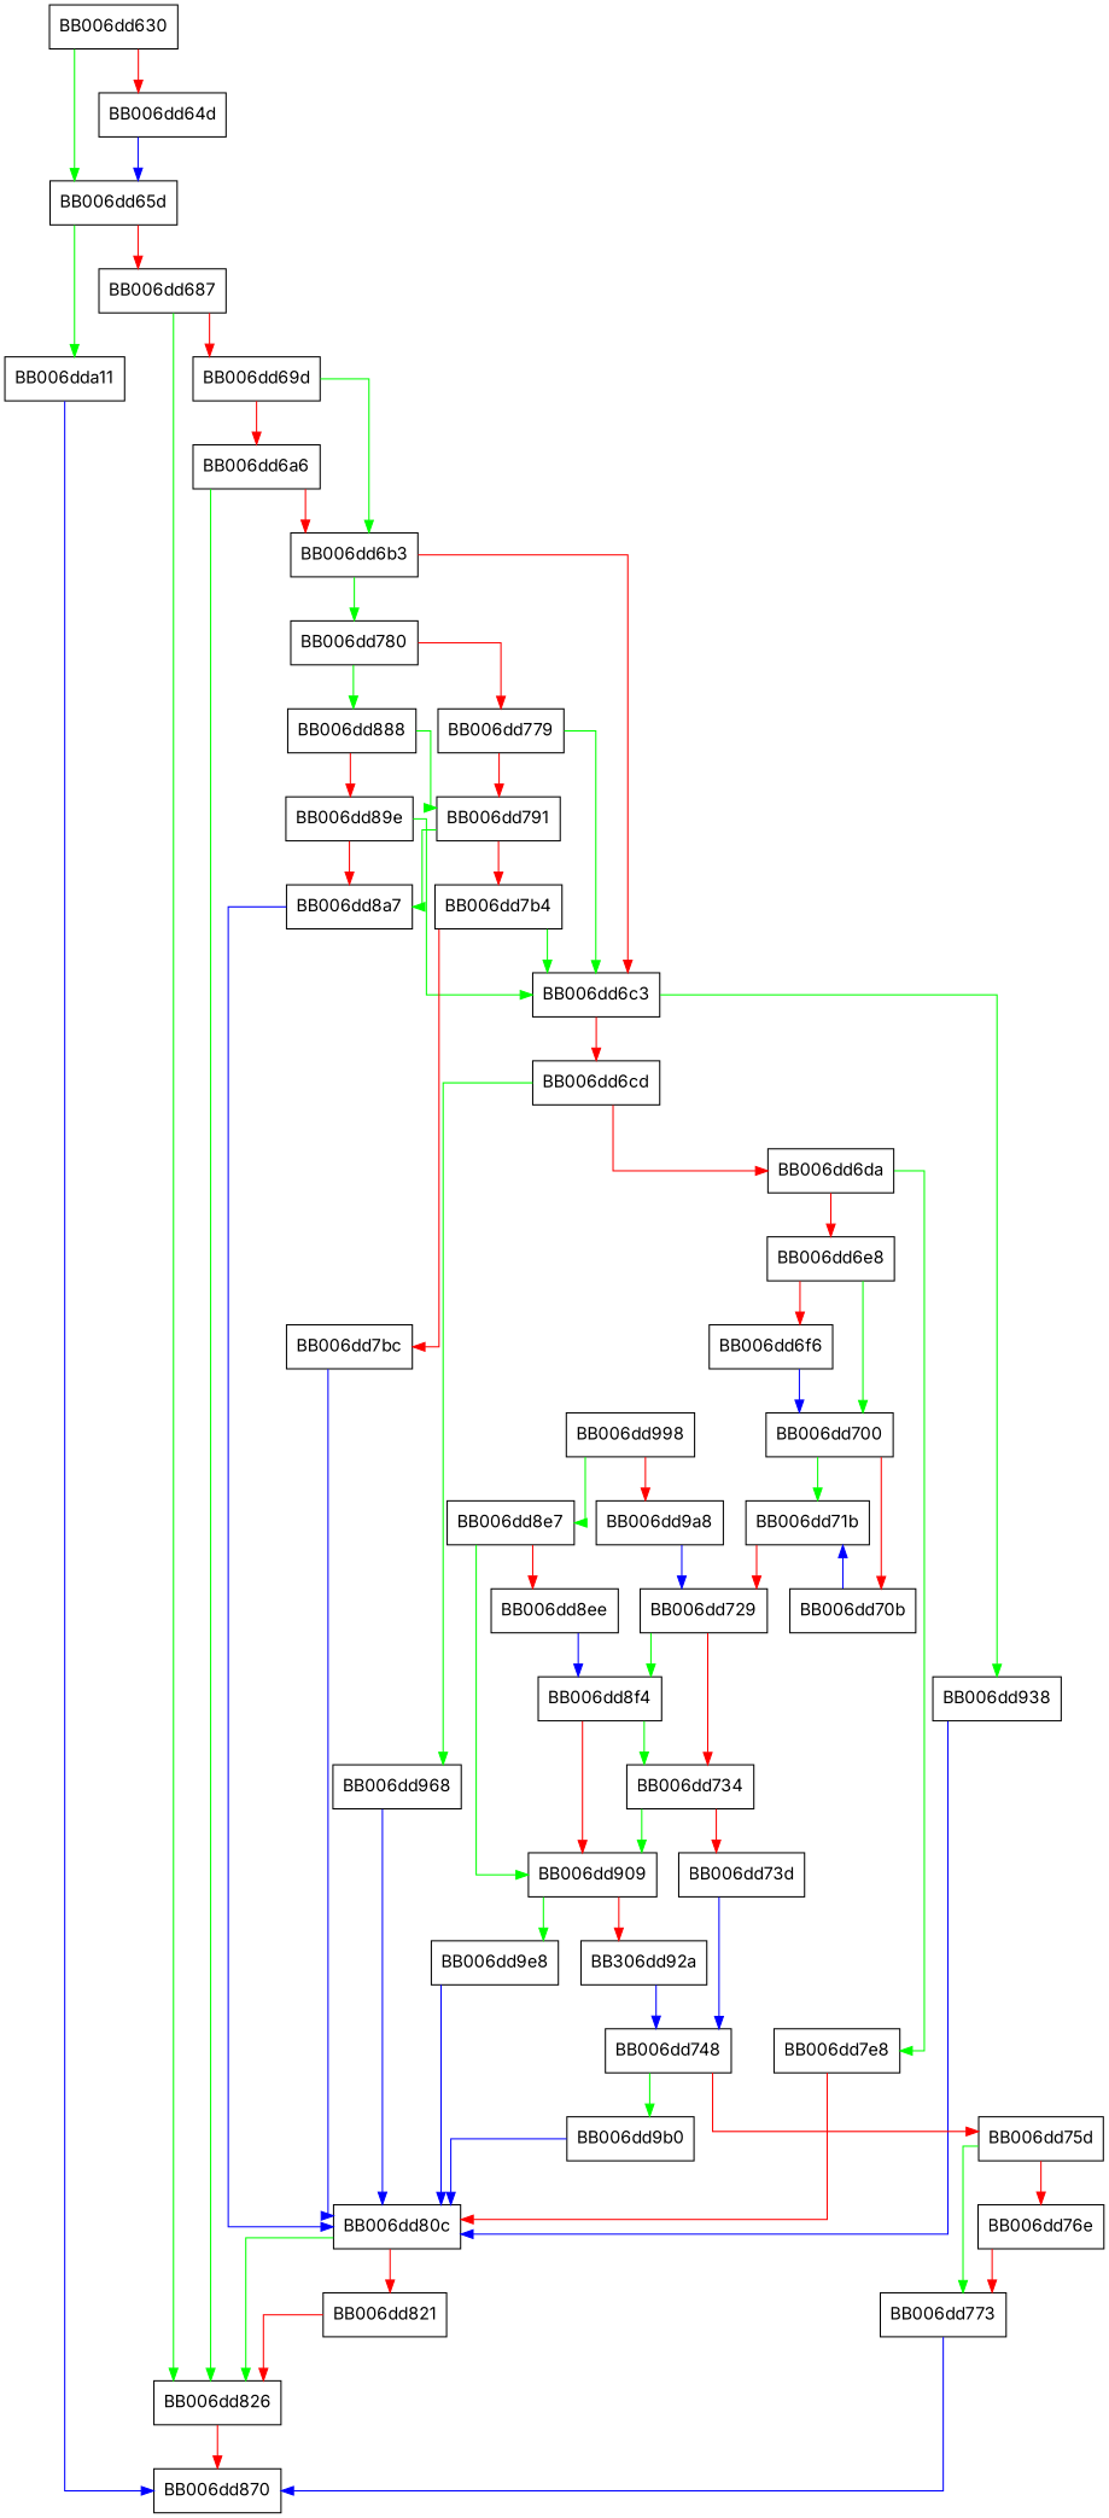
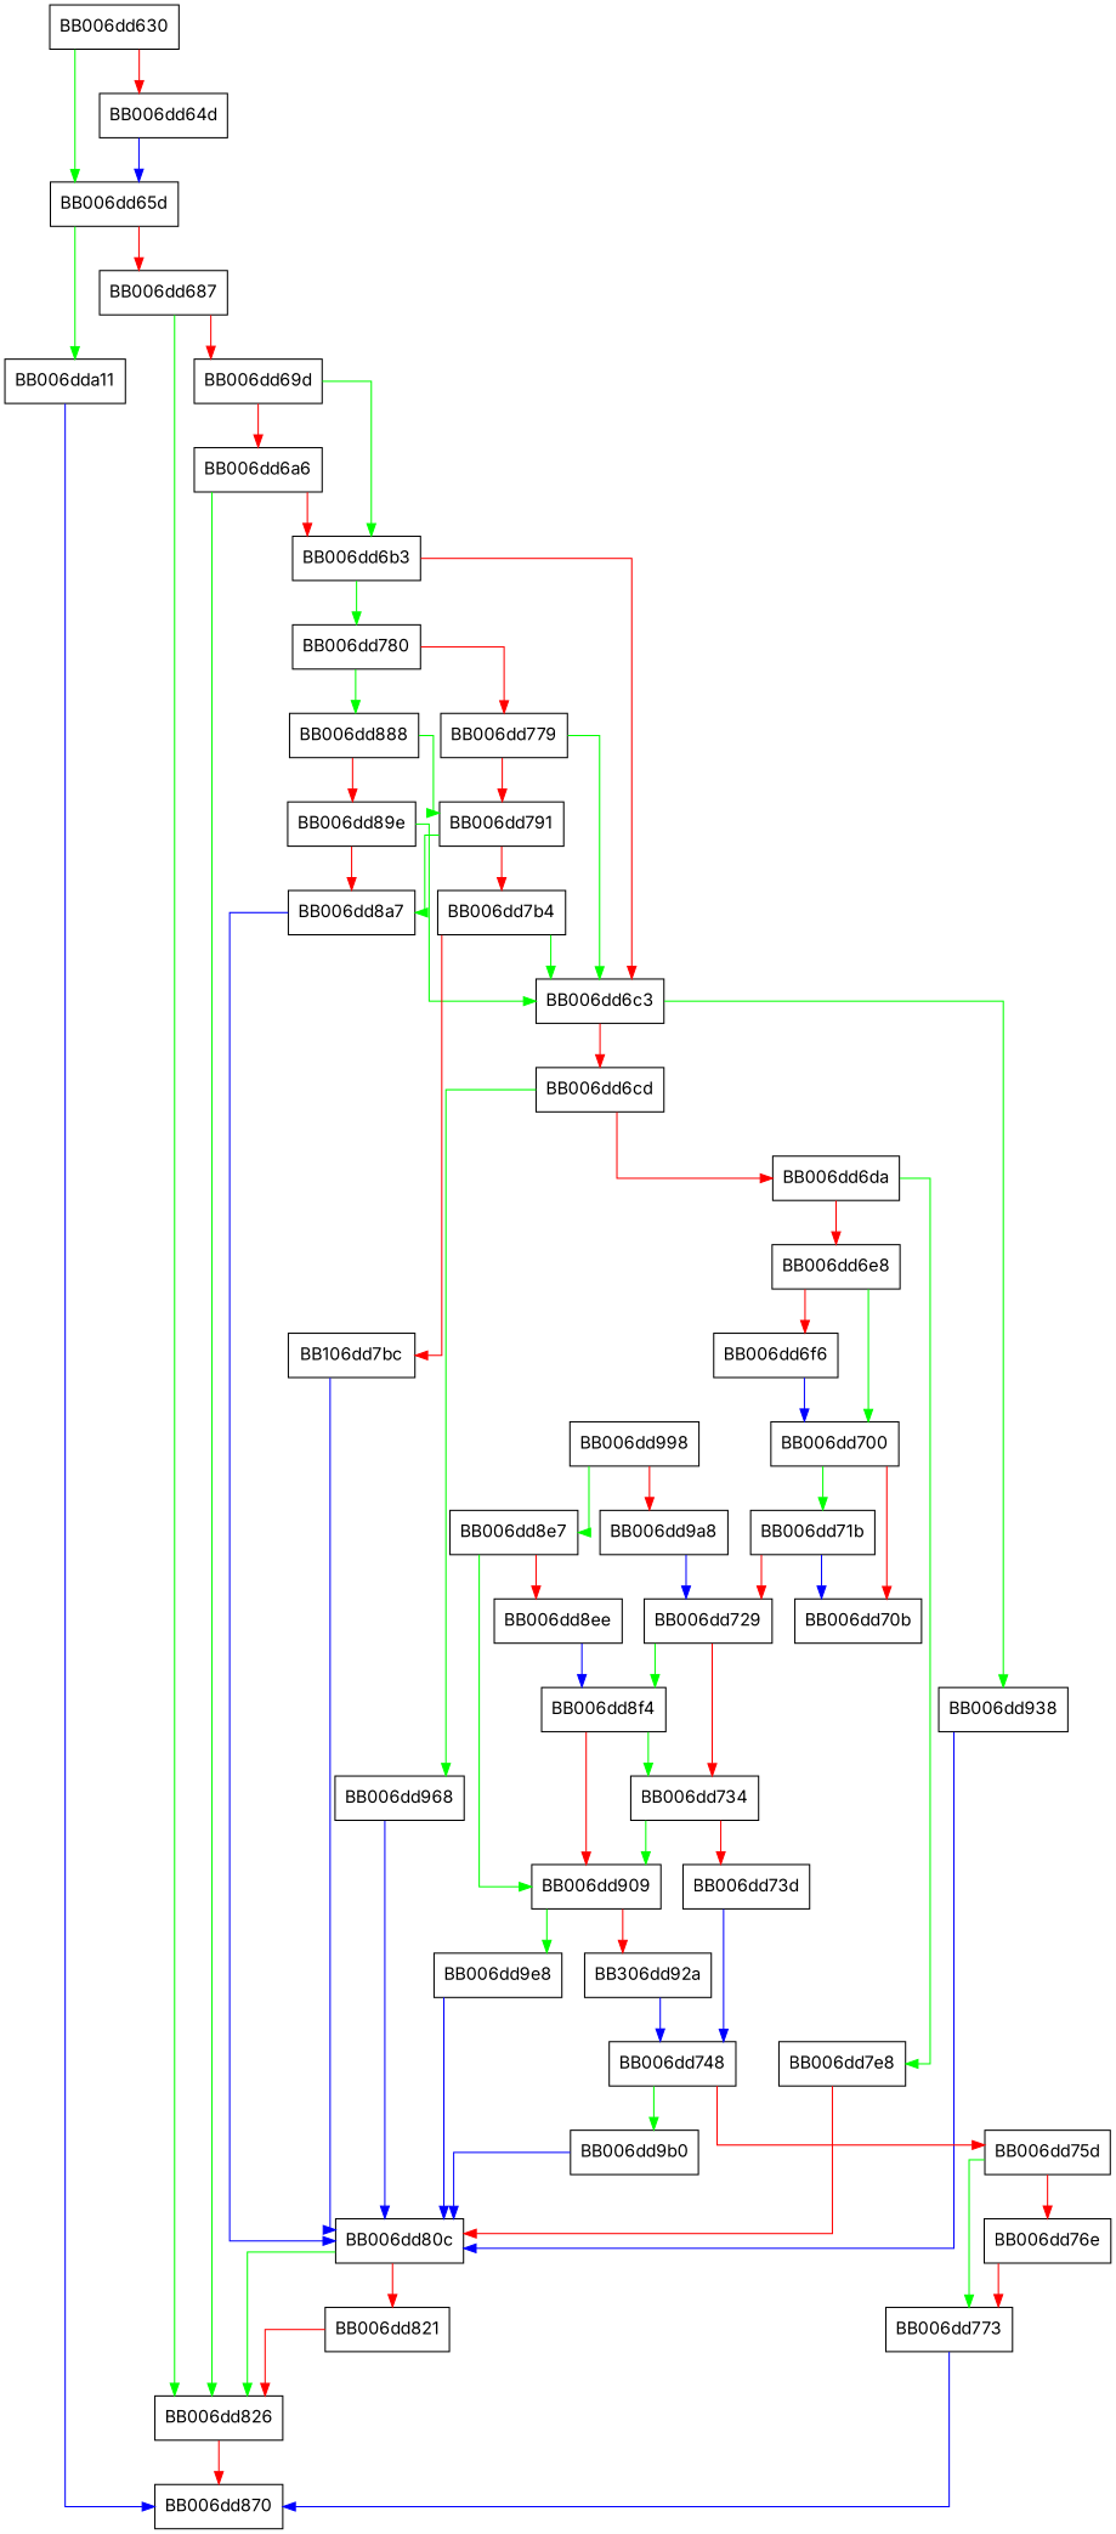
  digraph {
    fontname=Inter
    splines=ortho
    node [fontname=Inter shape=box]
    edge [color=red fontname=Inter]
    BB006dd630
    BB006dd65d
    BB006dd64d
    BB006dda11
    BB006dd687
    BB006dd870
    BB006dd826
    BB006dd69d
    BB006dd6b3
    BB006dd6a6
    BB006dd780
    BB006dd6c3
    BB006dd888
    n14 [label=BB006dd779]
    BB006dd938
    BB006dd6cd
    BB006dd791
    BB006dd89e
    BB006dd80c
    BB006dd968
    BB006dd6da
    BB006dd821
    BB006dd7e8
    BB006dd6e8
    BB006dd700
    BB006dd6f6
    BB006dd71b
    BB006dd70b
    BB006dd729
    BB006dd8f4
    BB006dd734
    BB006dd998
    BB006dd8e7
    BB006dd9a8
    BB006dd909
    BB006dd8ee
    BB006dd73d
    BB006dd9e8
    n39 [label=BB306dd92a]
    BB006dd748
    BB006dd9b0
    BB006dd75d
    BB006dd773
    BB006dd76e
    BB006dd8a7
    BB006dd7b4
-   BB006dd7bc
+   BB006dd7bc [label=BB106dd7bc]
    BB006dd630 -> BB006dd65d [color=green]
    BB006dd630 -> BB006dd64d
    BB006dd65d -> BB006dda11 [color=green]
    BB006dd65d -> BB006dd687
    BB006dd64d -> BB006dd65d [color=blue]
    BB006dda11 -> BB006dd870 [color=blue]
    BB006dd687 -> BB006dd826 [color=green]
    BB006dd687 -> BB006dd69d
    BB006dd826 -> BB006dd870
    BB006dd69d -> BB006dd6b3 [color=green]
    BB006dd69d -> BB006dd6a6
    BB006dd6b3 -> BB006dd780 [color=green]
    BB006dd6b3 -> BB006dd6c3
    BB006dd6a6 -> BB006dd826 [color=green]
    BB006dd6a6 -> BB006dd6b3
    BB006dd780 -> BB006dd888 [color=green]
    BB006dd780 -> n14
    BB006dd6c3 -> BB006dd938 [color=green]
    BB006dd6c3 -> BB006dd6cd
    BB006dd888 -> BB006dd791 [color=green]
    BB006dd888 -> BB006dd89e
    n14 -> BB006dd6c3 [color=green]
    n14 -> BB006dd791
    BB006dd938 -> BB006dd80c [color=blue]
    BB006dd6cd -> BB006dd968 [color=green]
    BB006dd6cd -> BB006dd6da
    BB006dd791 -> BB006dd8a7 [color=green]
    BB006dd791 -> BB006dd7b4
    BB006dd89e -> BB006dd6c3 [color=green]
    BB006dd89e -> BB006dd8a7
    BB006dd80c -> BB006dd826 [color=green]
    BB006dd80c -> BB006dd821
    BB006dd968 -> BB006dd80c [color=blue]
    BB006dd6da -> BB006dd7e8 [color=green]
    BB006dd6da -> BB006dd6e8
    BB006dd821 -> BB006dd826
    BB006dd7e8 -> BB006dd80c
    BB006dd6e8 -> BB006dd700 [color=green]
    BB006dd6e8 -> BB006dd6f6
    BB006dd700 -> BB006dd71b [color=green]
    BB006dd700 -> BB006dd70b
    BB006dd6f6 -> BB006dd700 [color=blue]
    BB006dd71b -> BB006dd729
-   BB006dd70b -> BB006dd71b [color=blue]
+   BB006dd71b -> BB006dd70b [color=blue]
    BB006dd729 -> BB006dd8f4 [color=green]
    BB006dd729 -> BB006dd734
    BB006dd8f4 -> BB006dd734 [color=green]
    BB006dd8f4 -> BB006dd909
    BB006dd734 -> BB006dd909 [color=green]
    BB006dd734 -> BB006dd73d
    BB006dd998 -> BB006dd8e7 [color=green]
    BB006dd998 -> BB006dd9a8
    BB006dd8e7 -> BB006dd909 [color=green]
    BB006dd8e7 -> BB006dd8ee
    BB006dd9a8 -> BB006dd729 [color=blue]
    BB006dd909 -> BB006dd9e8 [color=green]
    BB006dd909 -> n39
    BB006dd8ee -> BB006dd8f4 [color=blue]
    BB006dd73d -> BB006dd748 [color=blue]
    BB006dd9e8 -> BB006dd80c [color=blue]
    n39 -> BB006dd748 [color=blue]
    BB006dd748 -> BB006dd9b0 [color=green]
    BB006dd748 -> BB006dd75d
    BB006dd9b0 -> BB006dd80c [color=blue]
    BB006dd75d -> BB006dd773 [color=green]
    BB006dd75d -> BB006dd76e
    BB006dd773 -> BB006dd870 [color=blue]
    BB006dd76e -> BB006dd773
    BB006dd8a7 -> BB006dd80c [color=blue]
    BB006dd7b4 -> BB006dd6c3 [color=green]
    BB006dd7b4 -> BB006dd7bc
    BB006dd7bc -> BB006dd80c [color=blue]
  }
